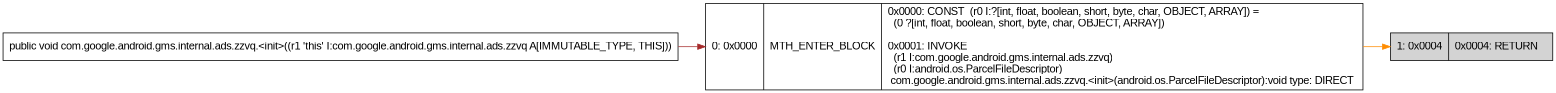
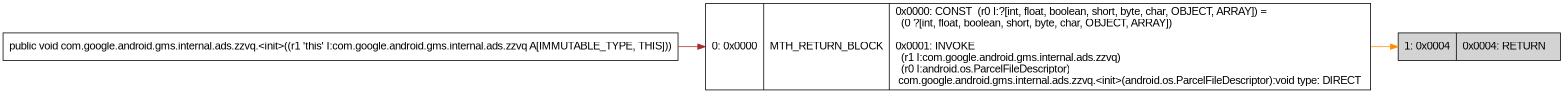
  digraph {
    rankdir=LR
    fontname="Liberation Sans"
    node [shape=record style=filled fillcolor=white fontname="Liberation Sans"]
    edge [fontname="Liberation Sans"]
-   n1 [label="{0\:\ 0x0000|MTH_ENTER_BLOCK\l|0x0000: CONST  (r0 I:?[int, float, boolean, short, byte, char, OBJECT, ARRAY]) = \l  (0 ?[int, float, boolean, short, byte, char, OBJECT, ARRAY])\l \l0x0001: INVOKE  \l  (r1 I:com.google.android.gms.internal.ads.zzvq)\l  (r0 I:android.os.ParcelFileDescriptor)\l com.google.android.gms.internal.ads.zzvq.\<init\>(android.os.ParcelFileDescriptor):void type: DIRECT \l}"]
+   n1 [label="{0\:\ 0x0000|MTH_RETURN_BLOCK\l|0x0000: CONST  (r0 I:?[int, float, boolean, short, byte, char, OBJECT, ARRAY]) = \l  (0 ?[int, float, boolean, short, byte, char, OBJECT, ARRAY])\l \l0x0001: INVOKE  \l  (r1 I:com.google.android.gms.internal.ads.zzvq)\l  (r0 I:android.os.ParcelFileDescriptor)\l com.google.android.gms.internal.ads.zzvq.\<init\>(android.os.ParcelFileDescriptor):void type: DIRECT \l}"]
    n2 [label="{1\:\ 0x0004|0x0004: RETURN   \l}" fillcolor=lightgrey]
    n3 [label="{public void com.google.android.gms.internal.ads.zzvq.\<init\>((r1 'this' I:com.google.android.gms.internal.ads.zzvq A[IMMUTABLE_TYPE, THIS])) }"]
    n1 -> n2 [color=darkorange]
    n3 -> n1 [color=brown]
  }
